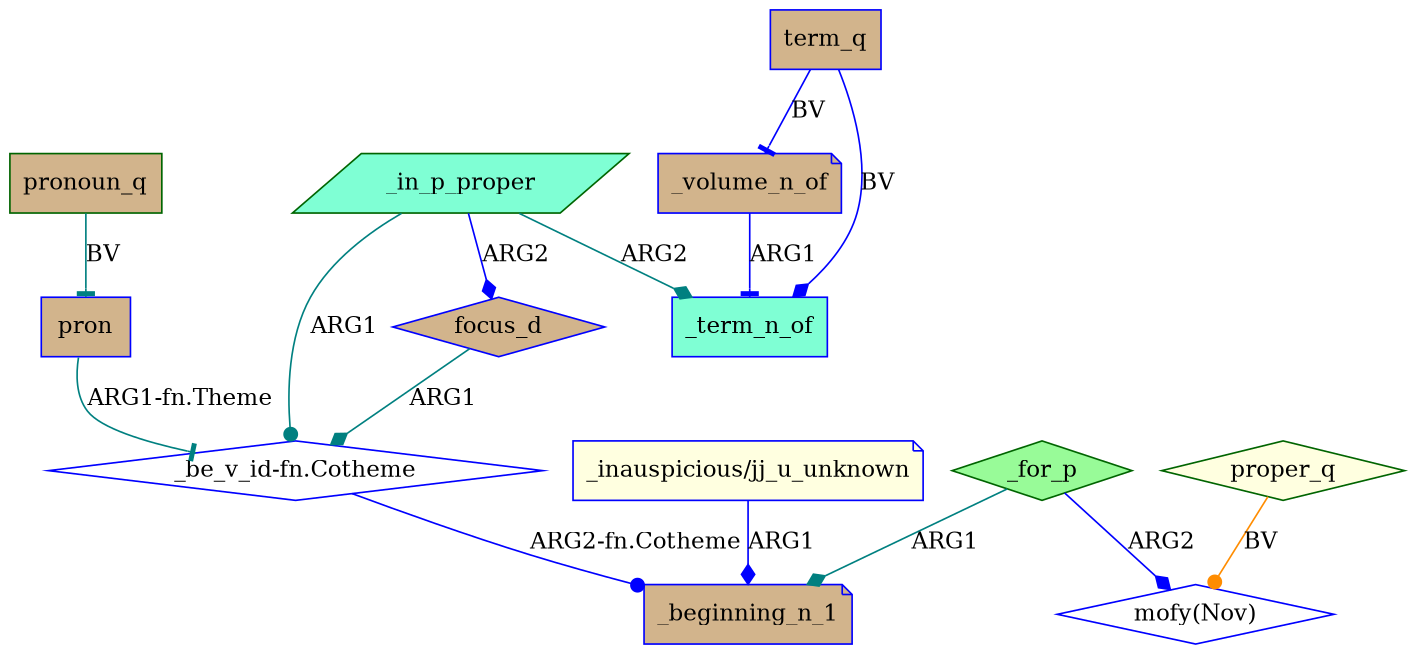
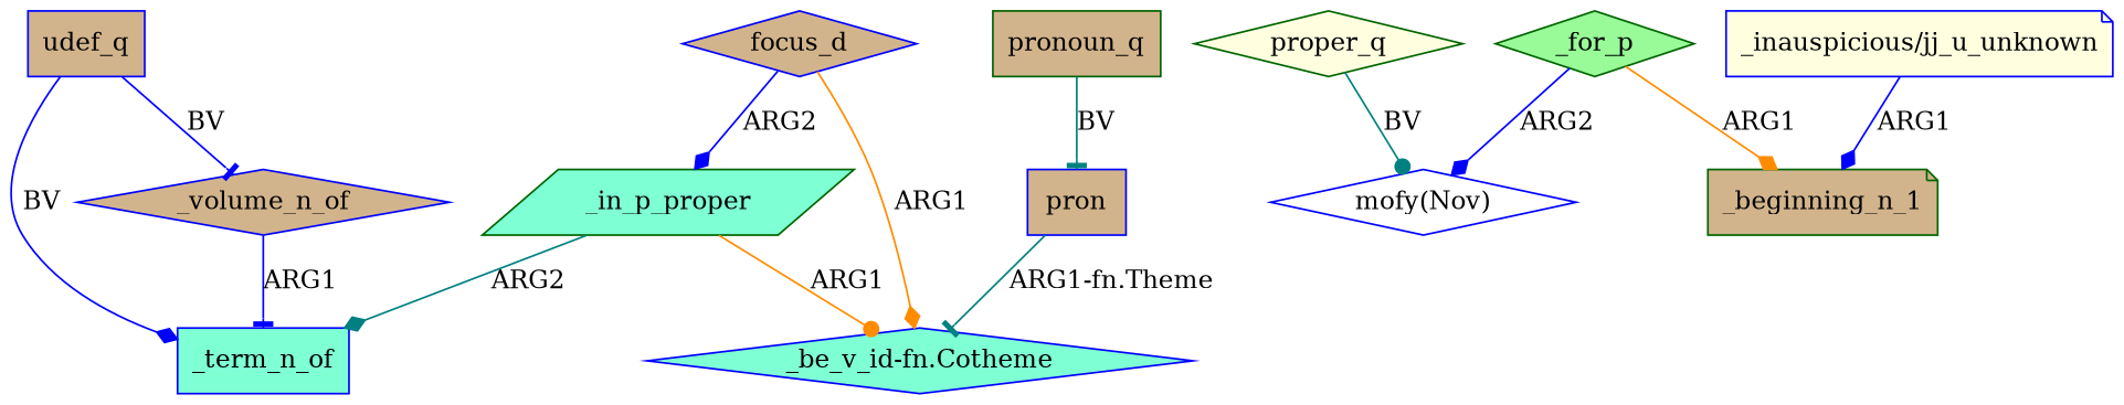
  digraph {
    node [color=blue fillcolor=tan shape=diamond style=filled]
    edge [arrowhead=diamond color=blue]
    pronoun_q [color=darkgreen shape=box]
    pron [shape=box]
-   "_be_v_id-fn.Cotheme" [fillcolor=white]
+   "_be_v_id-fn.Cotheme" [fillcolor=aquamarine]
    _for_p [color=darkgreen fillcolor=palegreen]
    "mofy(Nov)" [fillcolor=white]
-   _beginning_n_1 [shape=note]
-   _volume_n_of [shape=note]
-   udef_q [shape=box label=term_q]
+   _beginning_n_1 [color=darkgreen shape=note]
+   _volume_n_of
+   udef_q [shape=box]
    _term_n_of [fillcolor=aquamarine shape=box]
    n10 [color=darkgreen fillcolor=aquamarine label=_in_p_proper shape=parallelogram]
    proper_q [color=darkgreen fillcolor=lightyellow]
    focus_d
    "_inauspicious/jj_u_unknown" [fillcolor=lightyellow shape=note]
    pronoun_q -> pron [arrowhead=tee color=teal label=BV]
    pron -> "_be_v_id-fn.Cotheme" [arrowhead=tee color=teal label="ARG1-fn.Theme"]
-   "_be_v_id-fn.Cotheme" -> _beginning_n_1 [arrowhead=dot label="ARG2-fn.Cotheme"]
    _for_p -> "mofy(Nov)" [label=ARG2]
-   _for_p -> _beginning_n_1 [color=teal label=ARG1]
+   _for_p -> _beginning_n_1 [color=darkorange label=ARG1]
    _volume_n_of -> _term_n_of [arrowhead=tee label=ARG1]
    udef_q -> _volume_n_of [arrowhead=tee label=BV]
    udef_q -> _term_n_of [label=BV]
-   n10 -> "_be_v_id-fn.Cotheme" [arrowhead=dot color=teal label=ARG1]
+   n10 -> "_be_v_id-fn.Cotheme" [arrowhead=dot color=darkorange label=ARG1]
    n10 -> _term_n_of [color=teal label=ARG2]
-   proper_q -> "mofy(Nov)" [arrowhead=dot color=darkorange label=BV]
-   focus_d -> "_be_v_id-fn.Cotheme" [color=teal label=ARG1]
-   n10 -> focus_d [label=ARG2]
+   proper_q -> "mofy(Nov)" [arrowhead=dot color=teal label=BV]
+   focus_d -> "_be_v_id-fn.Cotheme" [color=darkorange label=ARG1]
+   focus_d -> n10 [label=ARG2]
    "_inauspicious/jj_u_unknown" -> _beginning_n_1 [label=ARG1]
  }
